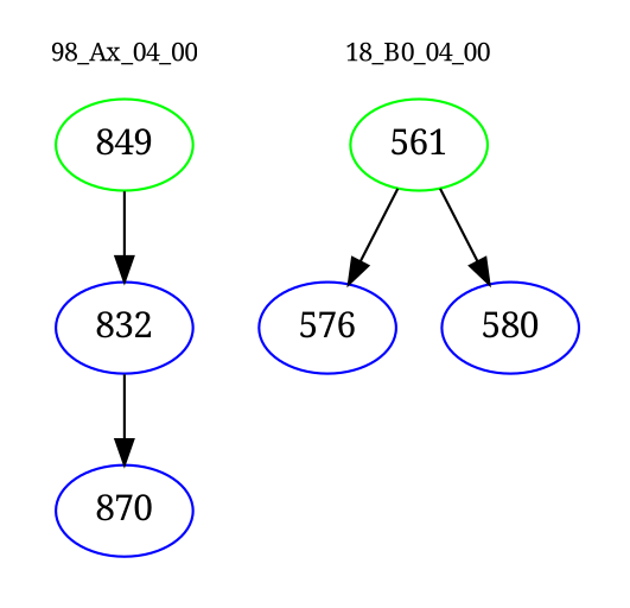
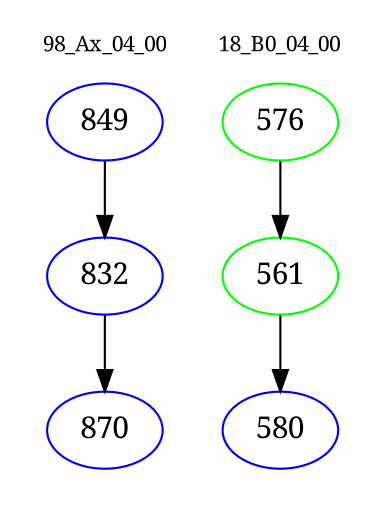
  digraph {
    fontname="Noto Serif"
    node [color=green fontname="Noto Serif"]
    edge [color=black fontname="Noto Serif"]
-   n1 [label=849]
+   n1 [color=blue label=849]
    n2 [color=blue label=832]
    n3 [color=blue label=870]
-   n4 [color=blue label=576]
+   n4 [label=576]
    n5 [label=561]
    n6 [color=blue label=580]
    subgraph cluster_1 {
      color=white
      fontsize=10
      label="98_Ax_04_00"
      n1
      n2
      n3
    }
    subgraph cluster_2 {
      color=white
      fontsize=10
      label="18_B0_04_00"
      n4
      n5
      n6
    }
    n1 -> n2
    n2 -> n3
-   n5 -> n4
+   n4 -> n5
    n5 -> n6
  }
